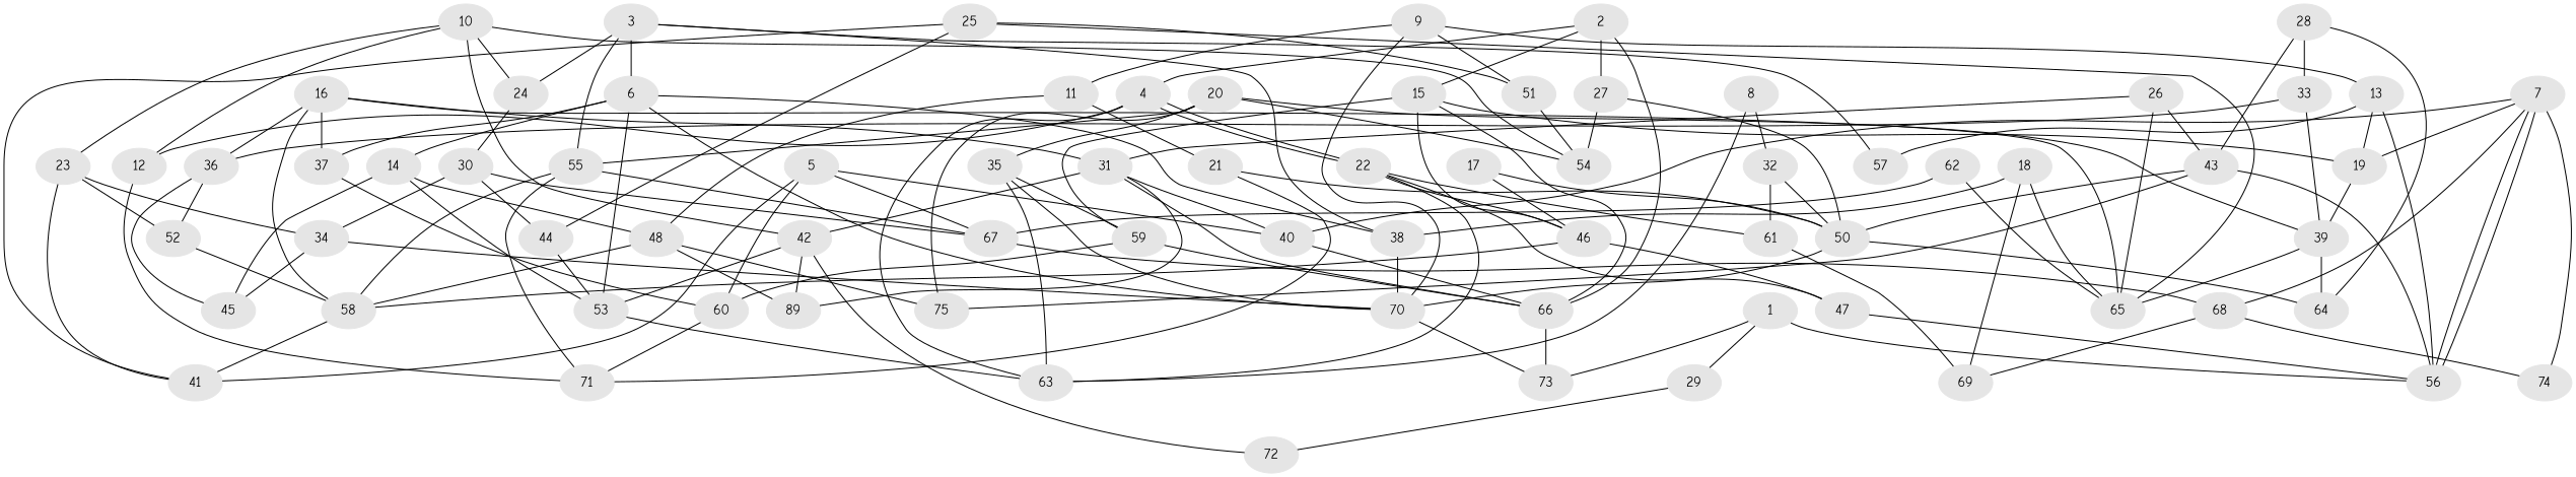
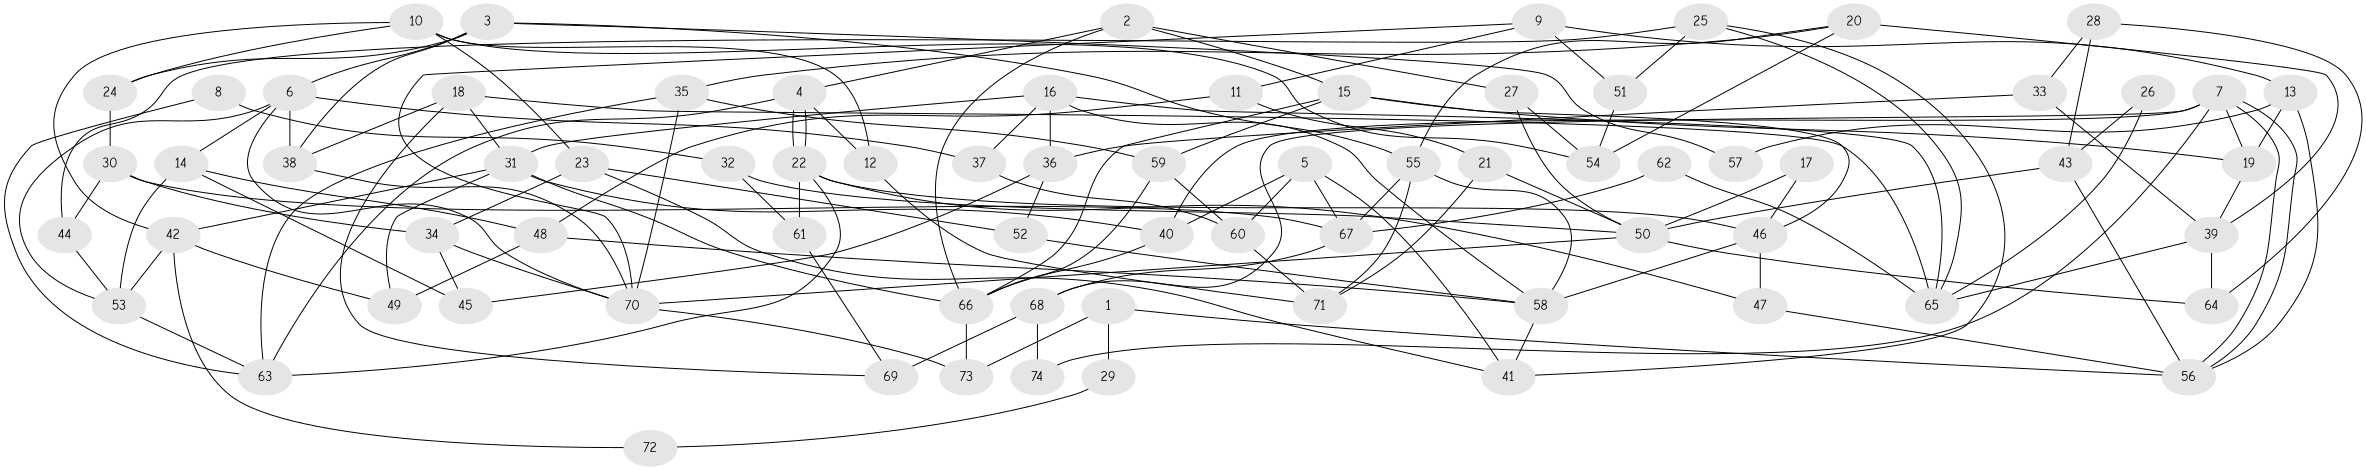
  graph {
    fontname="Comic Neue"
    node [color=gray90 fontname="Comic Neue" style=filled]
    edge [fontname="Comic Neue"]
    1
    29
    56
    73
    72
    2
    4
    15
    27
    66
    12
    22
    63
    19
    46
    59
    54
    50
    3
    6
    24
    38
    55
    57
    14
    37
    53
    70
    30
    67
    71
    58
    47
    61
    5
    40
    41
    60
    68
    48
    45
    7
    74
    39
    69
    8
    32
    9
    11
    13
    51
    21
    10
    23
    42
    34
    52
-   49 [label=89]
-   75
+   49
    16
    31
    36
    65
    17
    64
    18
    20
    35
    44
    25
    26
    43
    28
    33
    62
    1 -- 29
    1 -- 56
    1 -- 73
    29 -- 72
    2 -- 4
    2 -- 15
    2 -- 27
    2 -- 66
    4 -- 12
    4 -- 22
    4 -- 22
    4 -- 63
    15 -- 66
    15 -- 19
    15 -- 46
    15 -- 59
    27 -- 54
    27 -- 50
    66 -- 73
    12 -- 71
    22 -- 63
    22 -- 46
    22 -- 47
    22 -- 61
    19 -- 39
    46 -- 58
    46 -- 47
    59 -- 66
    59 -- 60
    50 -- 70
    50 -- 64
    3 -- 6
    3 -- 24
    3 -- 38
    3 -- 55
    3 -- 57
    6 -- 38
    6 -- 14
    6 -- 37
    6 -- 53
    6 -- 70
    24 -- 30
    38 -- 70
    55 -- 67
    55 -- 71
    55 -- 58
    14 -- 53
    14 -- 48
    14 -- 45
    37 -- 60
    53 -- 63
    70 -- 73
    30 -- 67
    30 -- 34
    30 -- 44
    67 -- 68
    58 -- 41
    47 -- 56
    61 -- 69
    5 -- 67
    5 -- 40
    5 -- 41
    5 -- 60
    40 -- 66
    60 -- 71
    68 -- 74
    68 -- 69
    48 -- 58
    48 -- 49
-   48 -- 75
    7 -- 56
    7 -- 56
    7 -- 19
    7 -- 40
    7 -- 68
    7 -- 74
    39 -- 65
    39 -- 64
    8 -- 63
    8 -- 32
    32 -- 50
    32 -- 61
    9 -- 70
    9 -- 11
    9 -- 13
    9 -- 51
    11 -- 48
    11 -- 21
    13 -- 56
    13 -- 19
    13 -- 57
    51 -- 54
    21 -- 50
    21 -- 71
    10 -- 12
    10 -- 54
    10 -- 24
    10 -- 23
    10 -- 42
    23 -- 41
    23 -- 34
    23 -- 52
    42 -- 72
    42 -- 53
    42 -- 49
    34 -- 70
    34 -- 45
    52 -- 58
    16 -- 37
    16 -- 58
    16 -- 31
    16 -- 36
    16 -- 65
    31 -- 66
    31 -- 40
    31 -- 42
    31 -- 49
    36 -- 45
    36 -- 52
    17 -- 46
    17 -- 50
    18 -- 38
    18 -- 69
    18 -- 65
    20 -- 54
    20 -- 55
    20 -- 39
-   20 -- 75
    20 -- 35
    35 -- 63
    35 -- 59
    35 -- 70
    44 -- 53
    25 -- 41
    25 -- 51
    25 -- 65
    25 -- 44
-   26 -- 31
+   18 -- 31
    26 -- 65
    26 -- 43
    43 -- 56
    43 -- 50
-   43 -- 75
    28 -- 64
    28 -- 43
    28 -- 33
    33 -- 39
    33 -- 36
    62 -- 67
    62 -- 65
  }
